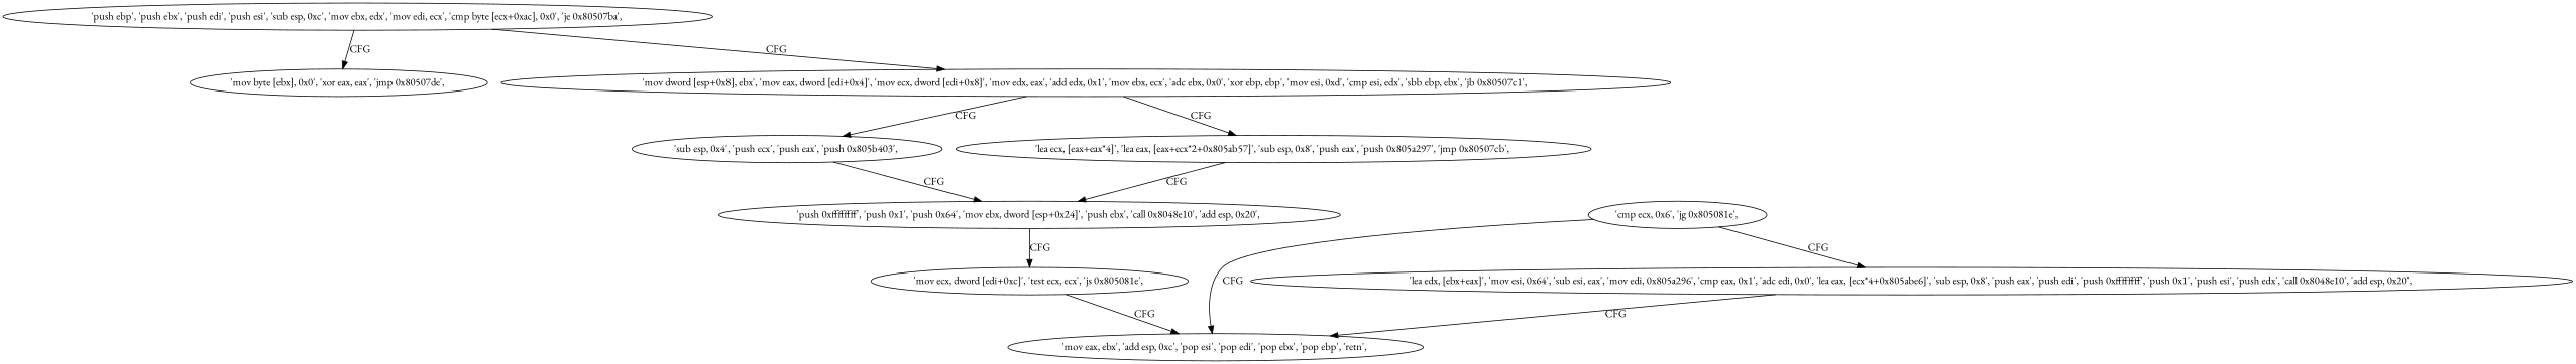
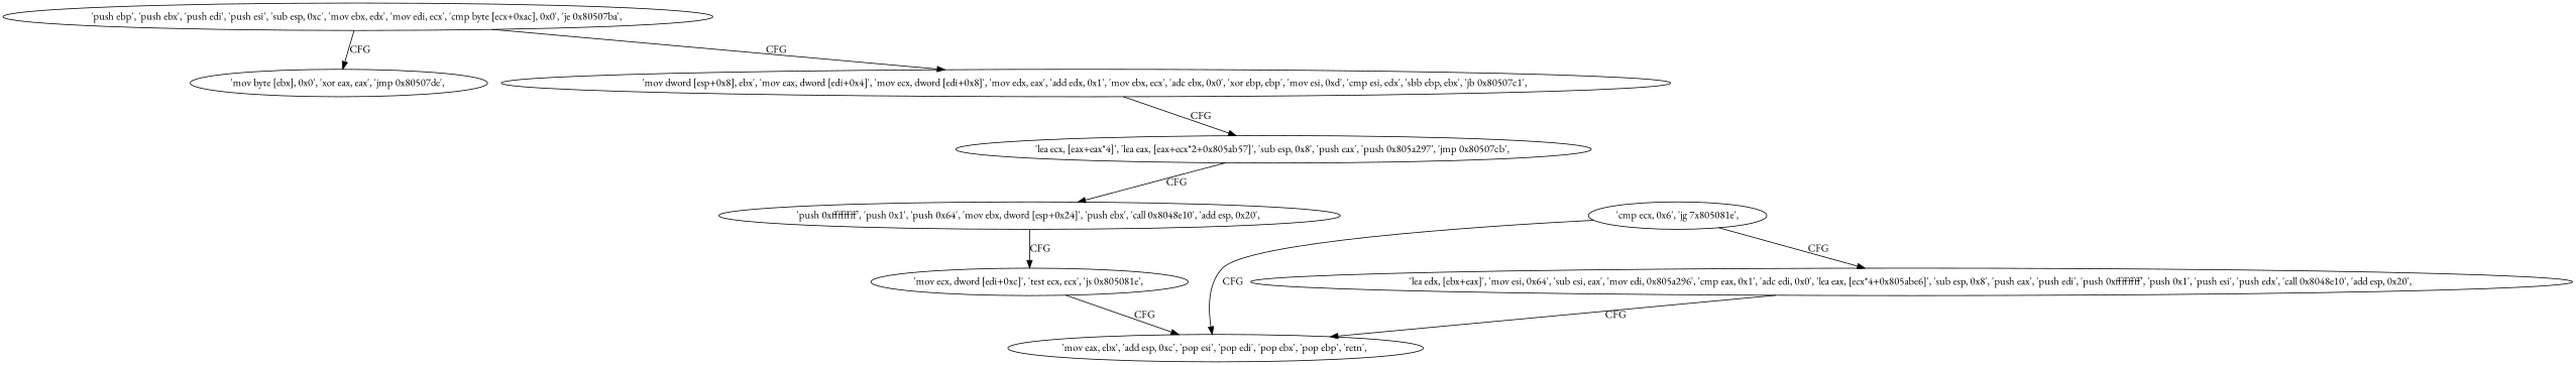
  digraph {
    fontname="EB Garamond"
    node [fontname="EB Garamond"]
    edge [fontname="EB Garamond"]
    n1 [label="'push ebp', 'push ebx', 'push edi', 'push esi', 'sub esp, 0xc', 'mov ebx, edx', 'mov edi, ecx', 'cmp byte [ecx+0xac], 0x0', 'je 0x80507ba', "]
    n2 [label="'mov byte [ebx], 0x0', 'xor eax, eax', 'jmp 0x80507de', "]
    n3 [label="'mov dword [esp+0x8], ebx', 'mov eax, dword [edi+0x4]', 'mov ecx, dword [edi+0x8]', 'mov edx, eax', 'add edx, 0x1', 'mov ebx, ecx', 'adc ebx, 0x0', 'xor ebp, ebp', 'mov esi, 0xd', 'cmp esi, edx', 'sbb ebp, ebx', 'jb 0x80507c1', "]
-   n4 [label="'sub esp, 0x4', 'push ecx', 'push eax', 'push 0x805b403', "]
    n5 [label="'lea ecx, [eax+eax*4]', 'lea eax, [eax+ecx*2+0x805ab57]', 'sub esp, 0x8', 'push eax', 'push 0x805a297', 'jmp 0x80507cb', "]
    n6 [label="'mov ecx, dword [edi+0xc]', 'test ecx, ecx', 'js 0x805081e', "]
    n7 [label="'mov eax, ebx', 'add esp, 0xc', 'pop esi', 'pop edi', 'pop ebx', 'pop ebp', 'retn', "]
    n8 [label="'push 0xffffffff', 'push 0x1', 'push 0x64', 'mov ebx, dword [esp+0x24]', 'push ebx', 'call 0x8048e10', 'add esp, 0x20', "]
-   n9 [label="'cmp ecx, 0x6', 'jg 0x805081e', "]
+   n9 [label="'cmp ecx, 0x6', 'jg 7x805081e',"]
    n10 [label="'lea edx, [ebx+eax]', 'mov esi, 0x64', 'sub esi, eax', 'mov edi, 0x805a296', 'cmp eax, 0x1', 'adc edi, 0x0', 'lea eax, [ecx*4+0x805abe6]', 'sub esp, 0x8', 'push eax', 'push edi', 'push 0xffffffff', 'push 0x1', 'push esi', 'push edx', 'call 0x8048e10', 'add esp, 0x20', "]
    n1 -> n2 [label=CFG]
    n1 -> n3 [label=CFG]
-   n3 -> n4 [label=CFG]
    n3 -> n5 [label=CFG]
-   n4 -> n8 [label=CFG]
    n5 -> n8 [label=CFG]
    n6 -> n7 [label=CFG]
    n8 -> n6 [label=CFG]
    n9 -> n7 [label=CFG]
    n9 -> n10 [label=CFG]
    n10 -> n7 [label=CFG]
  }
